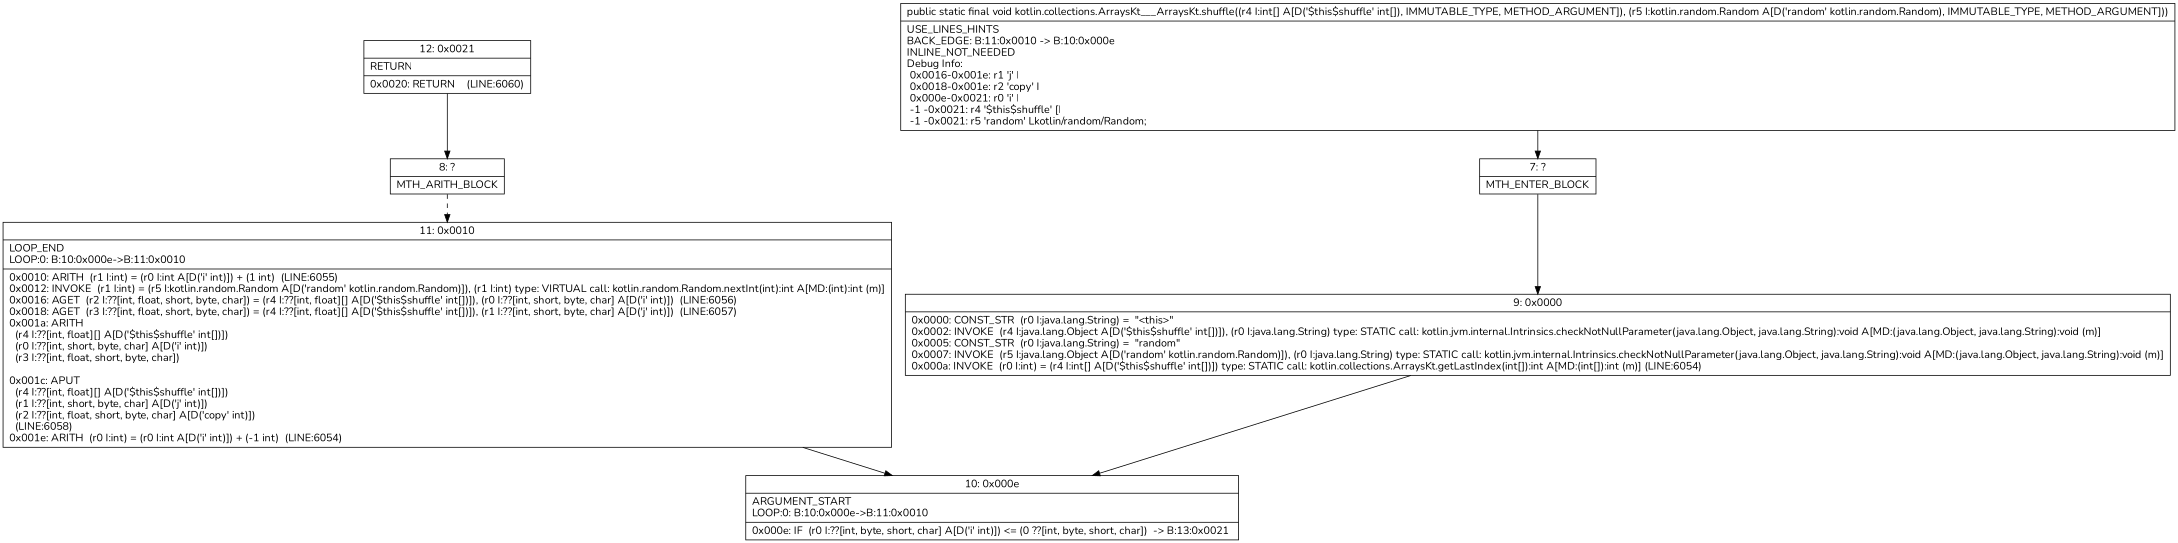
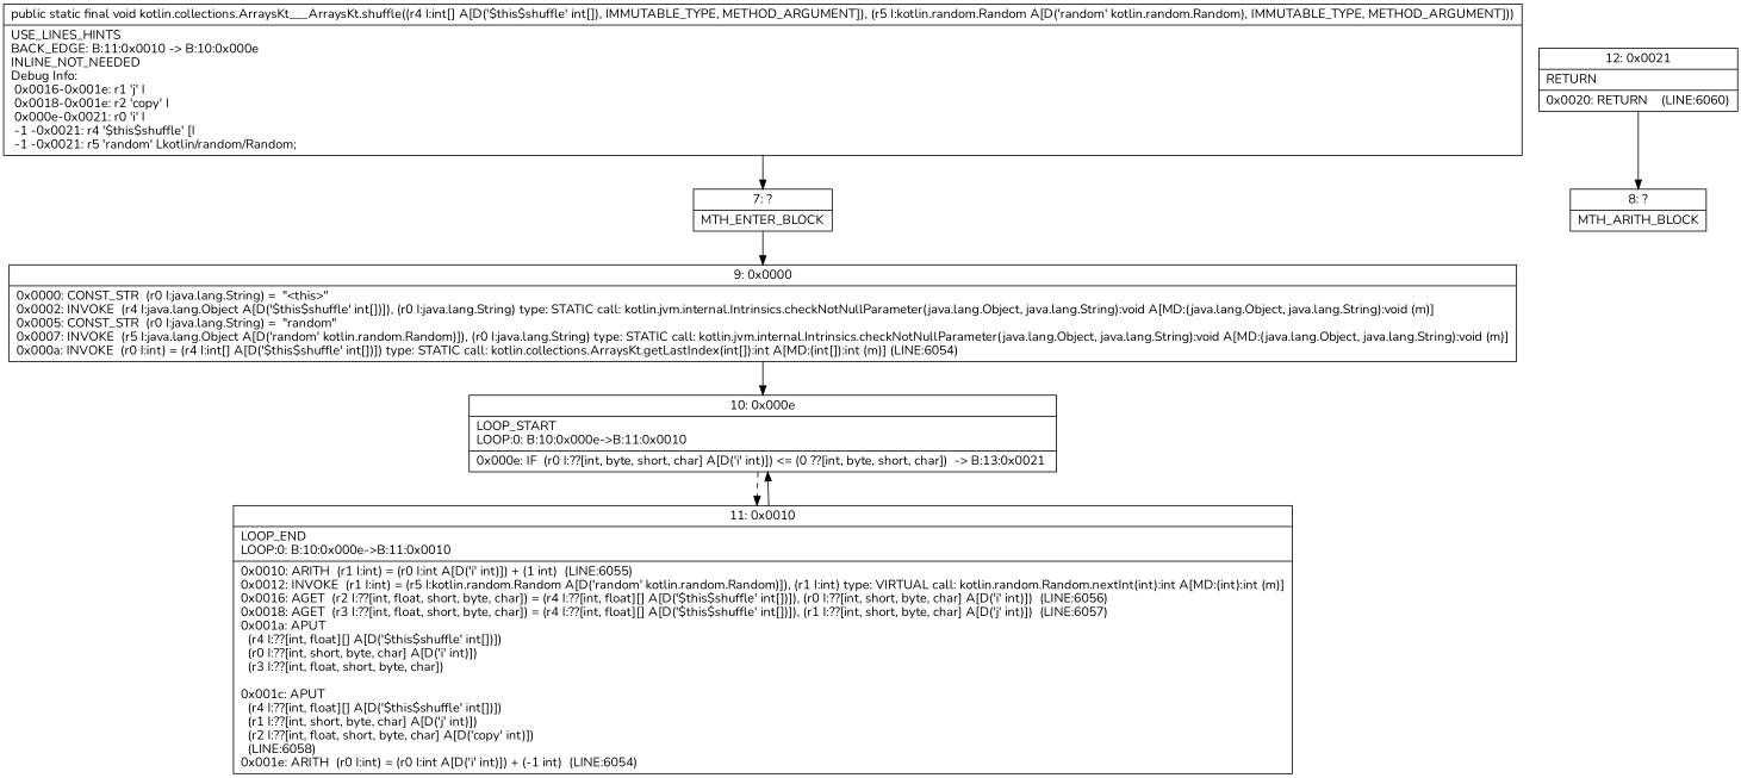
  digraph {
    fontname=Nunito
    node [fontname=Nunito shape=record]
    edge [fontname=Nunito]
    n1 [label="{7\:\ ?|MTH_ENTER_BLOCK\l}"]
    n2 [label="{9\:\ 0x0000|0x0000: CONST_STR  (r0 I:java.lang.String) =  \"\<this\>\" \l0x0002: INVOKE  (r4 I:java.lang.Object A[D('$this$shuffle' int[])]), (r0 I:java.lang.String) type: STATIC call: kotlin.jvm.internal.Intrinsics.checkNotNullParameter(java.lang.Object, java.lang.String):void A[MD:(java.lang.Object, java.lang.String):void (m)]\l0x0005: CONST_STR  (r0 I:java.lang.String) =  \"random\" \l0x0007: INVOKE  (r5 I:java.lang.Object A[D('random' kotlin.random.Random)]), (r0 I:java.lang.String) type: STATIC call: kotlin.jvm.internal.Intrinsics.checkNotNullParameter(java.lang.Object, java.lang.String):void A[MD:(java.lang.Object, java.lang.String):void (m)]\l0x000a: INVOKE  (r0 I:int) = (r4 I:int[] A[D('$this$shuffle' int[])]) type: STATIC call: kotlin.collections.ArraysKt.getLastIndex(int[]):int A[MD:(int[]):int (m)] (LINE:6054)\l}"]
-   n3 [label="{10\:\ 0x000e|ARGUMENT_START\lLOOP:0: B:10:0x000e\-\>B:11:0x0010\l|0x000e: IF  (r0 I:??[int, byte, short, char] A[D('i' int)]) \<= (0 ??[int, byte, short, char])  \-\> B:13:0x0021 \l}"]
-   n4 [label="{11\:\ 0x0010|LOOP_END\lLOOP:0: B:10:0x000e\-\>B:11:0x0010\l|0x0010: ARITH  (r1 I:int) = (r0 I:int A[D('i' int)]) + (1 int)  (LINE:6055)\l0x0012: INVOKE  (r1 I:int) = (r5 I:kotlin.random.Random A[D('random' kotlin.random.Random)]), (r1 I:int) type: VIRTUAL call: kotlin.random.Random.nextInt(int):int A[MD:(int):int (m)]\l0x0016: AGET  (r2 I:??[int, float, short, byte, char]) = (r4 I:??[int, float][] A[D('$this$shuffle' int[])]), (r0 I:??[int, short, byte, char] A[D('i' int)])  (LINE:6056)\l0x0018: AGET  (r3 I:??[int, float, short, byte, char]) = (r4 I:??[int, float][] A[D('$this$shuffle' int[])]), (r1 I:??[int, short, byte, char] A[D('j' int)])  (LINE:6057)\l0x001a: ARITH  \l  (r4 I:??[int, float][] A[D('$this$shuffle' int[])])\l  (r0 I:??[int, short, byte, char] A[D('i' int)])\l  (r3 I:??[int, float, short, byte, char])\l \l0x001c: APUT  \l  (r4 I:??[int, float][] A[D('$this$shuffle' int[])])\l  (r1 I:??[int, short, byte, char] A[D('j' int)])\l  (r2 I:??[int, float, short, byte, char] A[D('copy' int)])\l  (LINE:6058)\l0x001e: ARITH  (r0 I:int) = (r0 I:int A[D('i' int)]) + (\-1 int)  (LINE:6054)\l}"]
+   n3 [label="{10\:\ 0x000e|LOOP_START\lLOOP:0: B:10:0x000e\-\>B:11:0x0010\l|0x000e: IF  (r0 I:??[int, byte, short, char] A[D('i' int)]) \<= (0 ??[int, byte, short, char])  \-\> B:13:0x0021 \l}"]
+   n4 [label="{11\:\ 0x0010|LOOP_END\lLOOP:0: B:10:0x000e\-\>B:11:0x0010\l|0x0010: ARITH  (r1 I:int) = (r0 I:int A[D('i' int)]) + (1 int)  (LINE:6055)\l0x0012: INVOKE  (r1 I:int) = (r5 I:kotlin.random.Random A[D('random' kotlin.random.Random)]), (r1 I:int) type: VIRTUAL call: kotlin.random.Random.nextInt(int):int A[MD:(int):int (m)]\l0x0016: AGET  (r2 I:??[int, float, short, byte, char]) = (r4 I:??[int, float][] A[D('$this$shuffle' int[])]), (r0 I:??[int, short, byte, char] A[D('i' int)])  (LINE:6056)\l0x0018: AGET  (r3 I:??[int, float, short, byte, char]) = (r4 I:??[int, float][] A[D('$this$shuffle' int[])]), (r1 I:??[int, short, byte, char] A[D('j' int)])  (LINE:6057)\l0x001a: APUT  \l  (r4 I:??[int, float][] A[D('$this$shuffle' int[])])\l  (r0 I:??[int, short, byte, char] A[D('i' int)])\l  (r3 I:??[int, float, short, byte, char])\l \l0x001c: APUT  \l  (r4 I:??[int, float][] A[D('$this$shuffle' int[])])\l  (r1 I:??[int, short, byte, char] A[D('j' int)])\l  (r2 I:??[int, float, short, byte, char] A[D('copy' int)])\l  (LINE:6058)\l0x001e: ARITH  (r0 I:int) = (r0 I:int A[D('i' int)]) + (\-1 int)  (LINE:6054)\l}"]
    n5 [label="{12\:\ 0x0021|RETURN\l|0x0020: RETURN    (LINE:6060)\l}"]
    n6 [label="{8\:\ ?|MTH_ARITH_BLOCK\l}"]
    n7 [label="{public static final void kotlin.collections.ArraysKt___ArraysKt.shuffle((r4 I:int[] A[D('$this$shuffle' int[]), IMMUTABLE_TYPE, METHOD_ARGUMENT]), (r5 I:kotlin.random.Random A[D('random' kotlin.random.Random), IMMUTABLE_TYPE, METHOD_ARGUMENT]))  | USE_LINES_HINTS\lBACK_EDGE: B:11:0x0010 \-\> B:10:0x000e\lINLINE_NOT_NEEDED\lDebug Info:\l  0x0016\-0x001e: r1 'j' I\l  0x0018\-0x001e: r2 'copy' I\l  0x000e\-0x0021: r0 'i' I\l  \-1 \-0x0021: r4 '$this$shuffle' [I\l  \-1 \-0x0021: r5 'random' Lkotlin\/random\/Random;\l}"]
    n1 -> n2
    n2 -> n3
-   n6 -> n4 [style=dashed]
+   n3 -> n4 [style=dashed]
    n4 -> n3
    n5 -> n6
    n7 -> n1
  }
